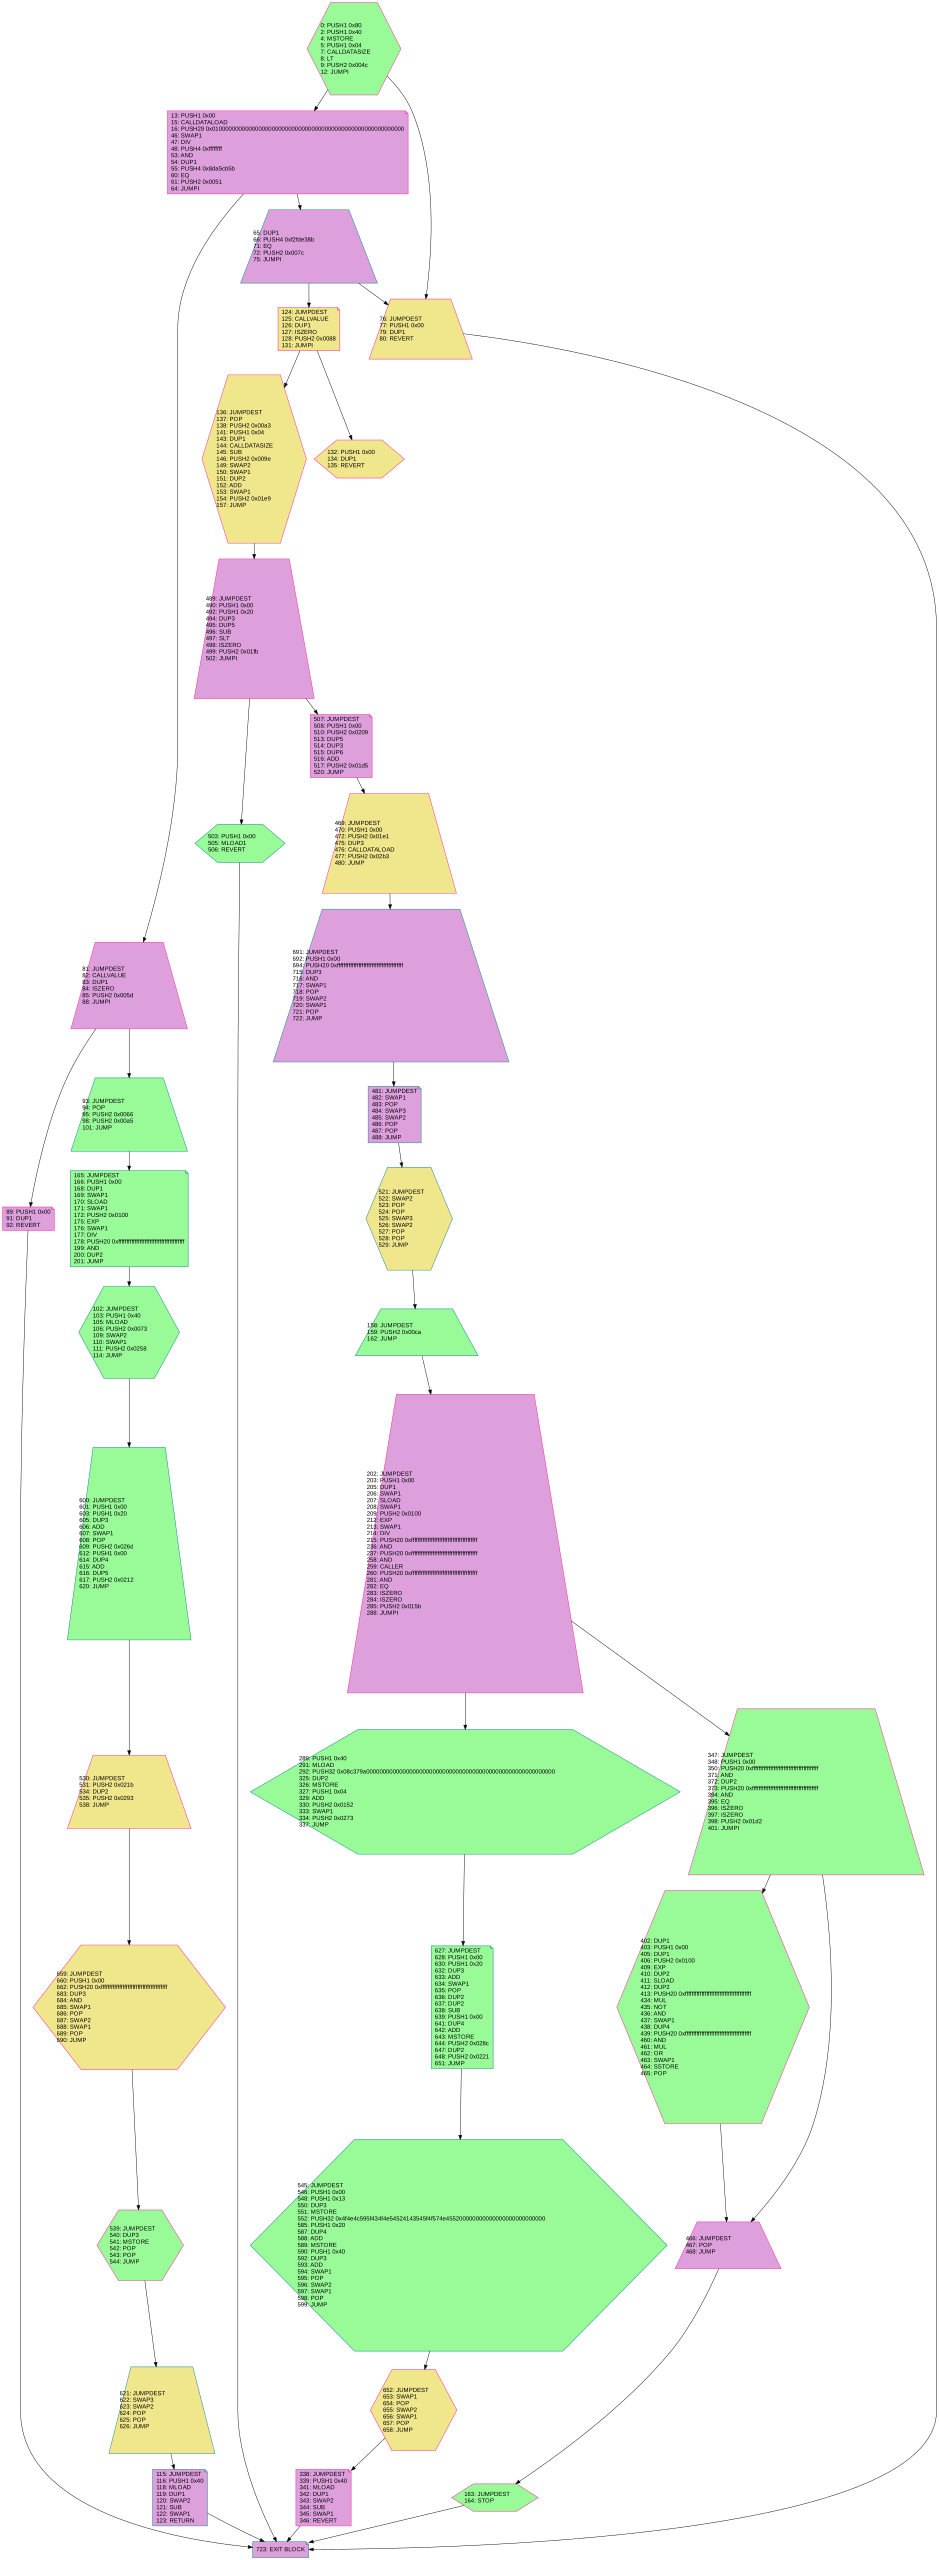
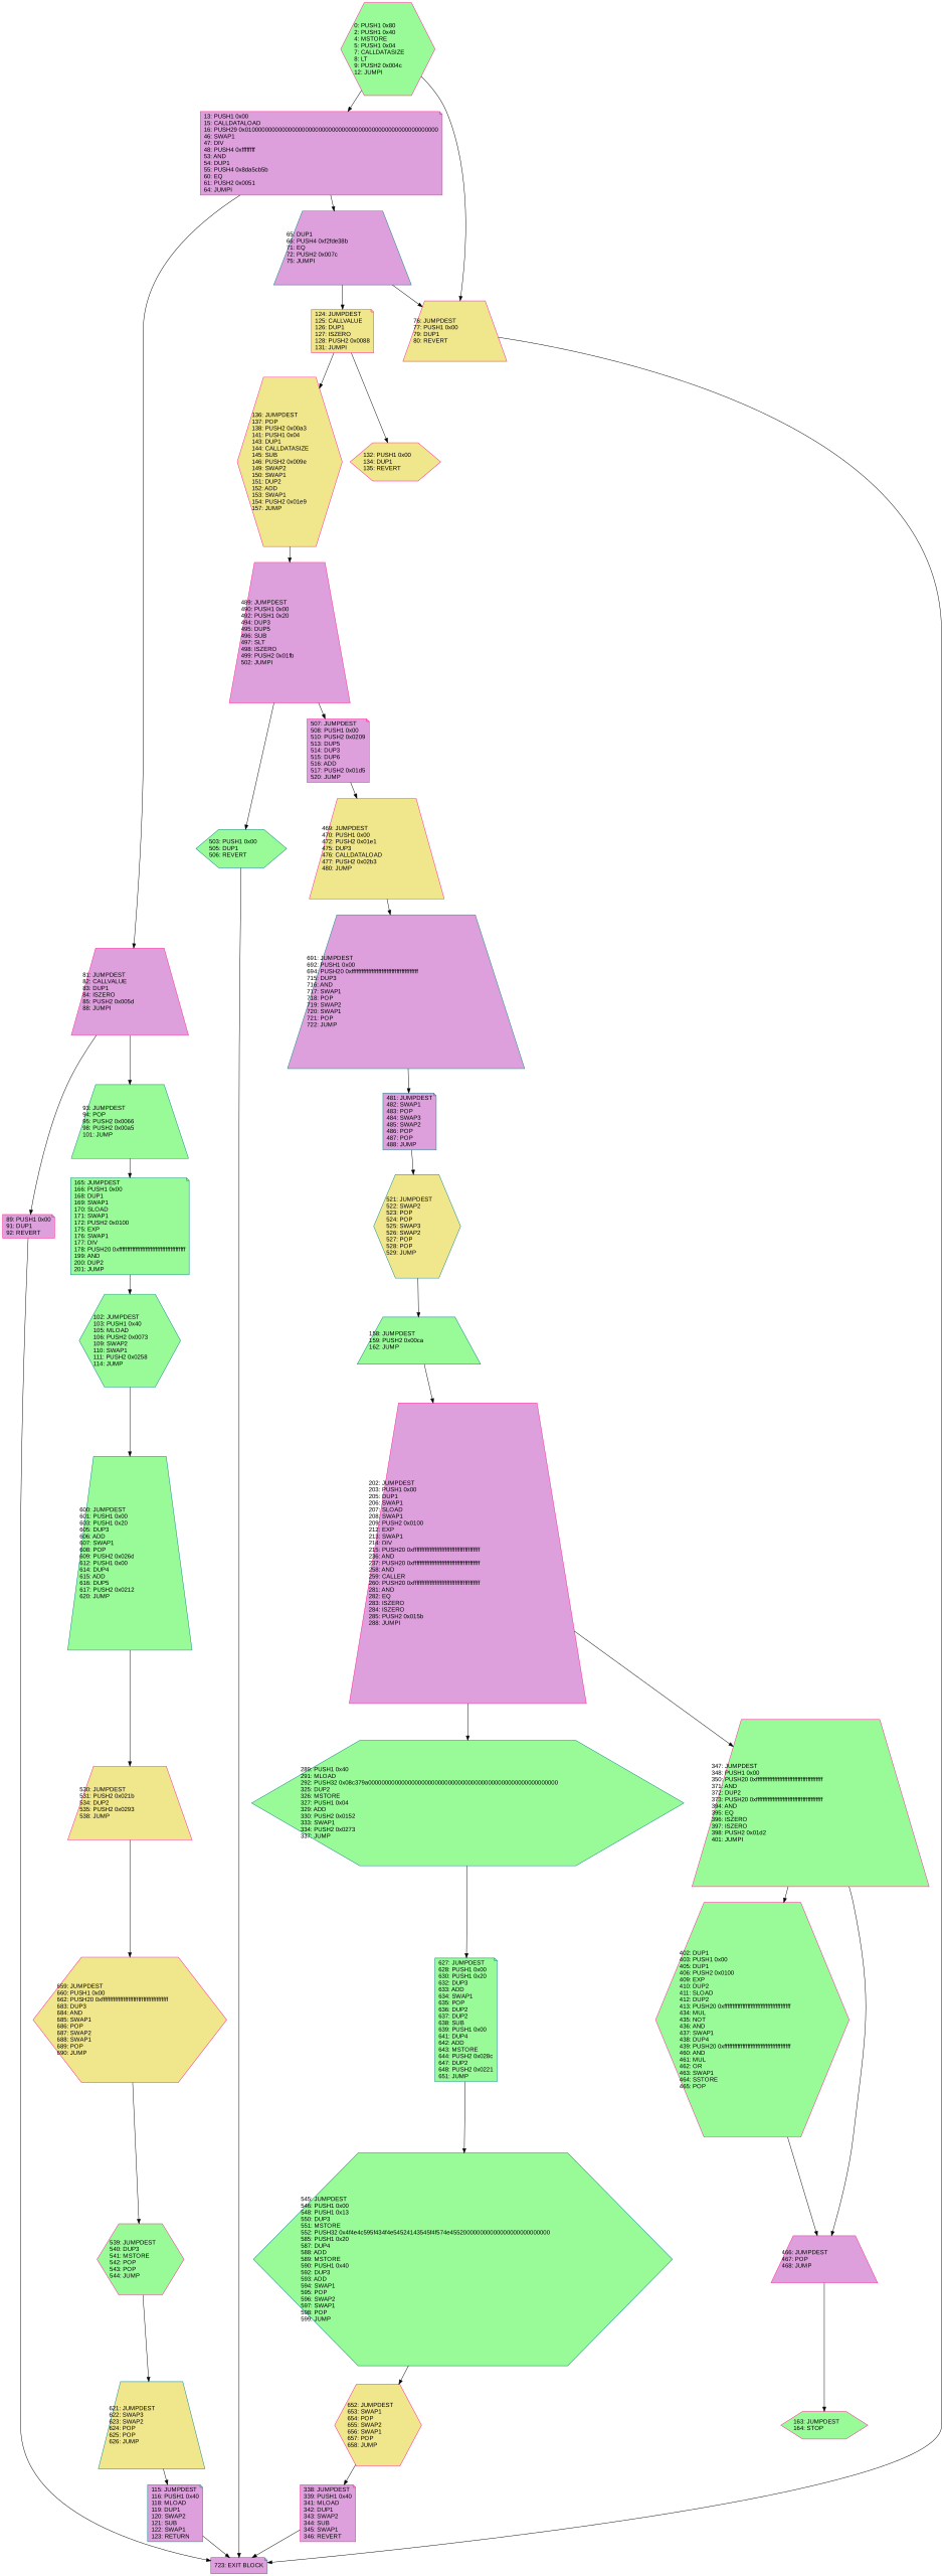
  digraph {
    rankdir=UD
    node [color=deeppink fillcolor=palegreen fontcolor=black fontname=arial shape=trapezium style=filled]
    n1 [fillcolor=khaki label="469: JUMPDEST\l470: PUSH1 0x00\l472: PUSH2 0x01e1\l475: DUP3\l476: CALLDATALOAD\l477: PUSH2 0x02b3\l480: JUMP\l"]
    n2 [color=teal fillcolor=plum label="691: JUMPDEST\l692: PUSH1 0x00\l694: PUSH20 0xffffffffffffffffffffffffffffffffffffffff\l715: DUP3\l716: AND\l717: SWAP1\l718: POP\l719: SWAP2\l720: SWAP1\l721: POP\l722: JUMP\l"]
    n3 [color=teal fillcolor=plum label="481: JUMPDEST\l482: SWAP1\l483: POP\l484: SWAP3\l485: SWAP2\l486: POP\l487: POP\l488: JUMP\l" shape=note]
    n4 [color=teal fillcolor=khaki label="521: JUMPDEST\l522: SWAP2\l523: POP\l524: POP\l525: SWAP3\l526: SWAP2\l527: POP\l528: POP\l529: JUMP\l" shape=hexagon]
    n5 [color=teal label="158: JUMPDEST\l159: PUSH2 0x00ca\l162: JUMP\l"]
    n6 [label="347: JUMPDEST\l348: PUSH1 0x00\l350: PUSH20 0xffffffffffffffffffffffffffffffffffffffff\l371: AND\l372: DUP2\l373: PUSH20 0xffffffffffffffffffffffffffffffffffffffff\l394: AND\l395: EQ\l396: ISZERO\l397: ISZERO\l398: PUSH2 0x01d2\l401: JUMPI\l"]
    n7 [label="402: DUP1\l403: PUSH1 0x00\l405: DUP1\l406: PUSH2 0x0100\l409: EXP\l410: DUP2\l411: SLOAD\l412: DUP2\l413: PUSH20 0xffffffffffffffffffffffffffffffffffffffff\l434: MUL\l435: NOT\l436: AND\l437: SWAP1\l438: DUP4\l439: PUSH20 0xffffffffffffffffffffffffffffffffffffffff\l460: AND\l461: MUL\l462: OR\l463: SWAP1\l464: SSTORE\l465: POP\l" shape=hexagon]
    n8 [fillcolor=plum label="466: JUMPDEST\l467: POP\l468: JUMP\l"]
    n9 [label="163: JUMPDEST\l164: STOP\l" shape=hexagon]
    n10 [color=teal label="289: PUSH1 0x40\l291: MLOAD\l292: PUSH32 0x08c379a000000000000000000000000000000000000000000000000000000000\l325: DUP2\l326: MSTORE\l327: PUSH1 0x04\l329: ADD\l330: PUSH2 0x0152\l333: SWAP1\l334: PUSH2 0x0273\l337: JUMP\l" shape=hexagon]
    n11 [color=teal label="627: JUMPDEST\l628: PUSH1 0x00\l630: PUSH1 0x20\l632: DUP3\l633: ADD\l634: SWAP1\l635: POP\l636: DUP2\l637: DUP2\l638: SUB\l639: PUSH1 0x00\l641: DUP4\l642: ADD\l643: MSTORE\l644: PUSH2 0x028c\l647: DUP2\l648: PUSH2 0x0221\l651: JUMP\l" shape=note]
    n12 [color=teal label="545: JUMPDEST\l546: PUSH1 0x00\l548: PUSH1 0x13\l550: DUP3\l551: MSTORE\l552: PUSH32 0x4f4e4c595f434f4e54524143545f4f574e455200000000000000000000000000\l585: PUSH1 0x20\l587: DUP4\l588: ADD\l589: MSTORE\l590: PUSH1 0x40\l592: DUP3\l593: ADD\l594: SWAP1\l595: POP\l596: SWAP2\l597: SWAP1\l598: POP\l599: JUMP\l" shape=hexagon]
    n13 [fillcolor=plum label="13: PUSH1 0x00\l15: CALLDATALOAD\l16: PUSH29 0x0100000000000000000000000000000000000000000000000000000000\l46: SWAP1\l47: DIV\l48: PUSH4 0xffffffff\l53: AND\l54: DUP1\l55: PUSH4 0x8da5cb5b\l60: EQ\l61: PUSH2 0x0051\l64: JUMPI\l" shape=note]
    n14 [fillcolor=plum label="81: JUMPDEST\l82: CALLVALUE\l83: DUP1\l84: ISZERO\l85: PUSH2 0x005d\l88: JUMPI\l"]
    n15 [color=teal fillcolor=plum label="65: DUP1\l66: PUSH4 0xf2fde38b\l71: EQ\l72: PUSH2 0x007c\l75: JUMPI\l"]
    n16 [fillcolor=plum label="89: PUSH1 0x00\l91: DUP1\l92: REVERT\l" shape=note]
    n17 [color=teal label="93: JUMPDEST\l94: POP\l95: PUSH2 0x0066\l98: PUSH2 0x00a5\l101: JUMP\l"]
    n18 [fillcolor=khaki label="76: JUMPDEST\l77: PUSH1 0x00\l79: DUP1\l80: REVERT\l"]
    n19 [fillcolor=khaki label="124: JUMPDEST\l125: CALLVALUE\l126: DUP1\l127: ISZERO\l128: PUSH2 0x0088\l131: JUMPI\l" shape=note]
    n20 [color=teal fillcolor=plum label="723: EXIT BLOCK\l" shape=note]
    n21 [color=teal label="165: JUMPDEST\l166: PUSH1 0x00\l168: DUP1\l169: SWAP1\l170: SLOAD\l171: SWAP1\l172: PUSH2 0x0100\l175: EXP\l176: SWAP1\l177: DIV\l178: PUSH20 0xffffffffffffffffffffffffffffffffffffffff\l199: AND\l200: DUP2\l201: JUMP\l" shape=note]
    n22 [fillcolor=khaki label="652: JUMPDEST\l653: SWAP1\l654: POP\l655: SWAP2\l656: SWAP1\l657: POP\l658: JUMP\l" shape=hexagon]
    n23 [fillcolor=plum label="338: JUMPDEST\l339: PUSH1 0x40\l341: MLOAD\l342: DUP1\l343: SWAP2\l344: SUB\l345: SWAP1\l346: REVERT\l" shape=note]
    n24 [fillcolor=plum label="507: JUMPDEST\l508: PUSH1 0x00\l510: PUSH2 0x0209\l513: DUP5\l514: DUP3\l515: DUP6\l516: ADD\l517: PUSH2 0x01d5\l520: JUMP\l" shape=note]
    n25 [fillcolor=khaki label="136: JUMPDEST\l137: POP\l138: PUSH2 0x00a3\l141: PUSH1 0x04\l143: DUP1\l144: CALLDATASIZE\l145: SUB\l146: PUSH2 0x009e\l149: SWAP2\l150: SWAP1\l151: DUP2\l152: ADD\l153: SWAP1\l154: PUSH2 0x01e9\l157: JUMP\l" shape=hexagon]
    n26 [fillcolor=plum label="489: JUMPDEST\l490: PUSH1 0x00\l492: PUSH1 0x20\l494: DUP3\l495: DUP5\l496: SUB\l497: SLT\l498: ISZERO\l499: PUSH2 0x01fb\l502: JUMPI\l"]
-   n27 [color=teal label="503: PUSH1 0x00\l505: MLOAD1\l506: REVERT\l" shape=hexagon]
+   n27 [color=teal label="503: PUSH1 0x00\l505: DUP1\l506: REVERT\l" shape=hexagon]
    n28 [color=teal label="102: JUMPDEST\l103: PUSH1 0x40\l105: MLOAD\l106: PUSH2 0x0073\l109: SWAP2\l110: SWAP1\l111: PUSH2 0x0258\l114: JUMP\l" shape=hexagon]
    n29 [color=teal label="600: JUMPDEST\l601: PUSH1 0x00\l603: PUSH1 0x20\l605: DUP3\l606: ADD\l607: SWAP1\l608: POP\l609: PUSH2 0x026d\l612: PUSH1 0x00\l614: DUP4\l615: ADD\l616: DUP5\l617: PUSH2 0x0212\l620: JUMP\l"]
    n30 [color=teal fillcolor=khaki label="621: JUMPDEST\l622: SWAP3\l623: SWAP2\l624: POP\l625: POP\l626: JUMP\l"]
    n31 [color=teal fillcolor=plum label="115: JUMPDEST\l116: PUSH1 0x40\l118: MLOAD\l119: DUP1\l120: SWAP2\l121: SUB\l122: SWAP1\l123: RETURN\l" shape=note]
    n32 [fillcolor=plum label="202: JUMPDEST\l203: PUSH1 0x00\l205: DUP1\l206: SWAP1\l207: SLOAD\l208: SWAP1\l209: PUSH2 0x0100\l212: EXP\l213: SWAP1\l214: DIV\l215: PUSH20 0xffffffffffffffffffffffffffffffffffffffff\l236: AND\l237: PUSH20 0xffffffffffffffffffffffffffffffffffffffff\l258: AND\l259: CALLER\l260: PUSH20 0xffffffffffffffffffffffffffffffffffffffff\l281: AND\l282: EQ\l283: ISZERO\l284: ISZERO\l285: PUSH2 0x015b\l288: JUMPI\l"]
    n33 [fillcolor=khaki label="659: JUMPDEST\l660: PUSH1 0x00\l662: PUSH20 0xffffffffffffffffffffffffffffffffffffffff\l683: DUP3\l684: AND\l685: SWAP1\l686: POP\l687: SWAP2\l688: SWAP1\l689: POP\l690: JUMP\l" shape=hexagon]
    n34 [label="539: JUMPDEST\l540: DUP3\l541: MSTORE\l542: POP\l543: POP\l544: JUMP\l" shape=hexagon]
    n35 [fillcolor=khaki label="132: PUSH1 0x00\l134: DUP1\l135: REVERT\l" shape=hexagon]
    n36 [label="0: PUSH1 0x80\l2: PUSH1 0x40\l4: MSTORE\l5: PUSH1 0x04\l7: CALLDATASIZE\l8: LT\l9: PUSH2 0x004c\l12: JUMPI\l" shape=hexagon]
    n37 [fillcolor=khaki label="530: JUMPDEST\l531: PUSH2 0x021b\l534: DUP2\l535: PUSH2 0x0293\l538: JUMP\l"]
    n1 -> n2
    n2 -> n3
    n3 -> n4
    n4 -> n5
    n5 -> n32
    n6 -> n7
    n6 -> n8
    n7 -> n8
    n8 -> n9
-   n9 -> n20
    n10 -> n11
    n11 -> n12
    n12 -> n22
    n13 -> n14
    n13 -> n15
    n14 -> n16
    n14 -> n17
    n15 -> n18
    n15 -> n19
    n16 -> n20
    n17 -> n21
    n18 -> n20
    n19 -> n25
    n19 -> n35
    n21 -> n28
    n22 -> n23
    n23 -> n20
    n24 -> n1
    n25 -> n26
    n26 -> n24
    n26 -> n27
    n27 -> n20
    n28 -> n29
    n29 -> n37
    n30 -> n31
    n31 -> n20
    n32 -> n6
    n32 -> n10
    n33 -> n34
    n34 -> n30
    n36 -> n13
    n36 -> n18
    n37 -> n33
  }
